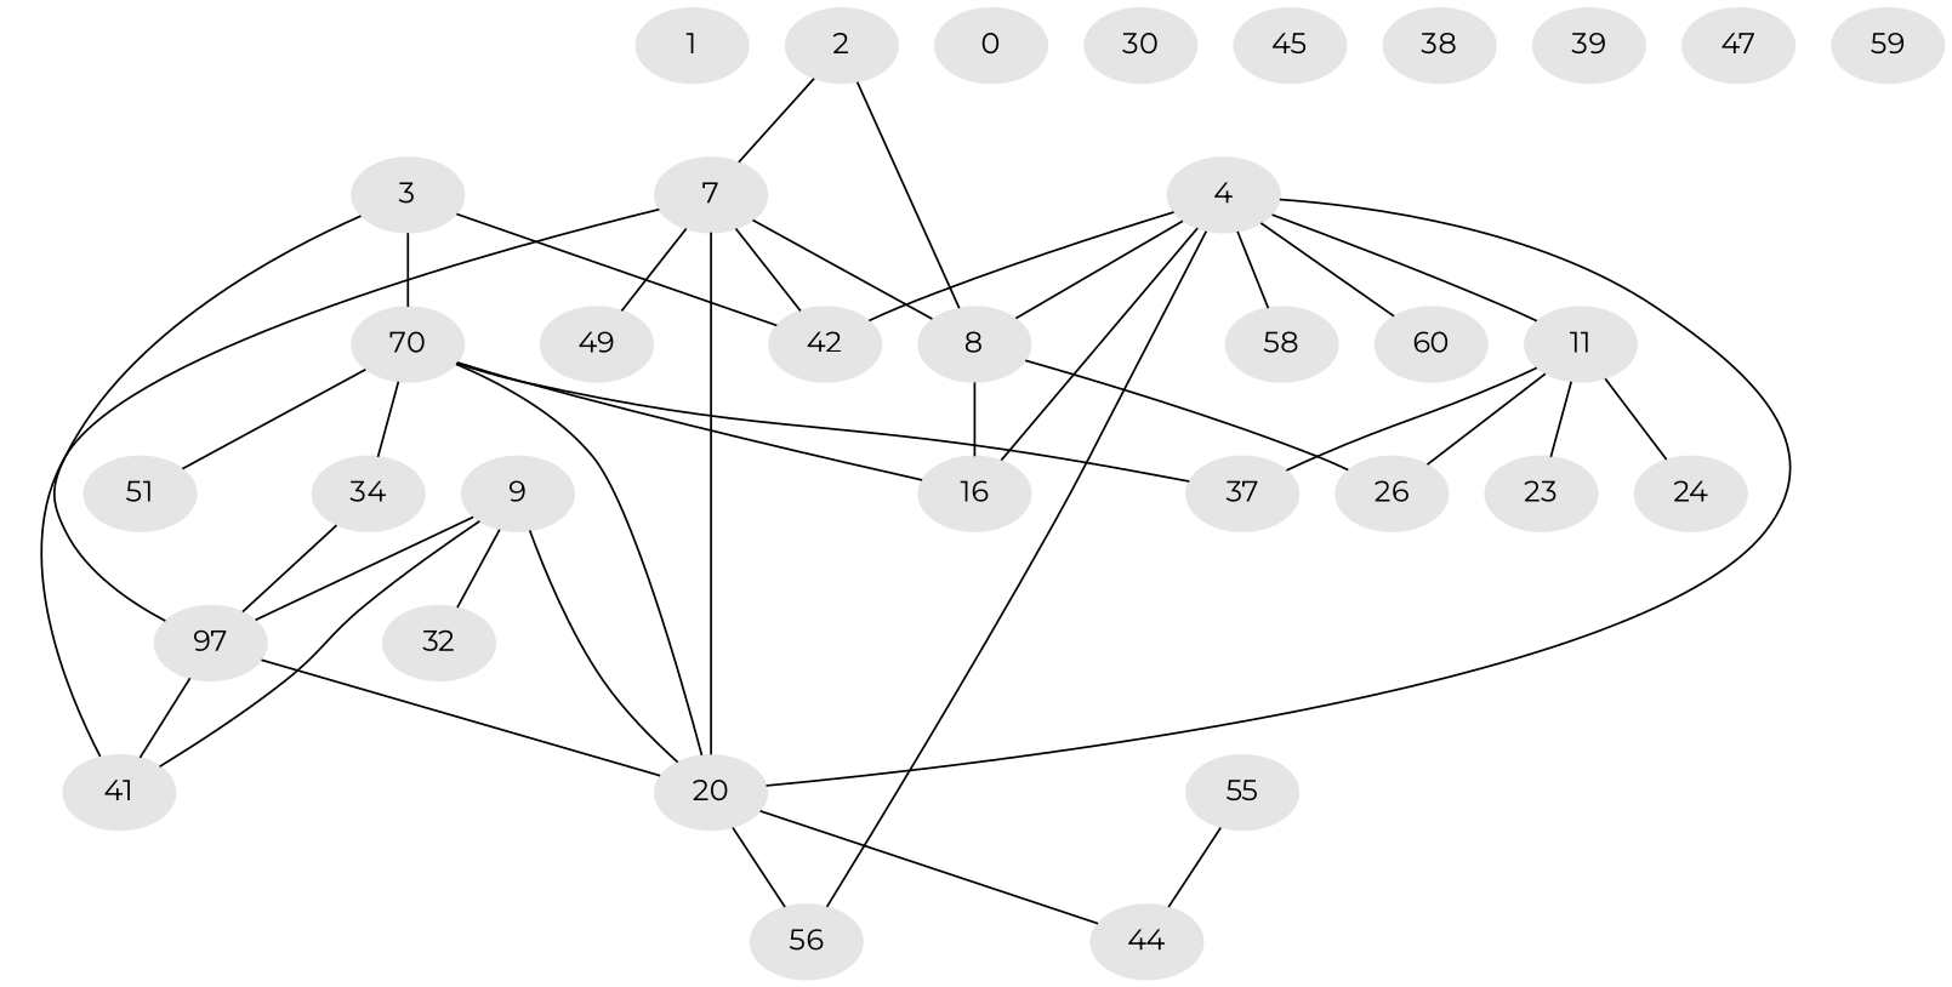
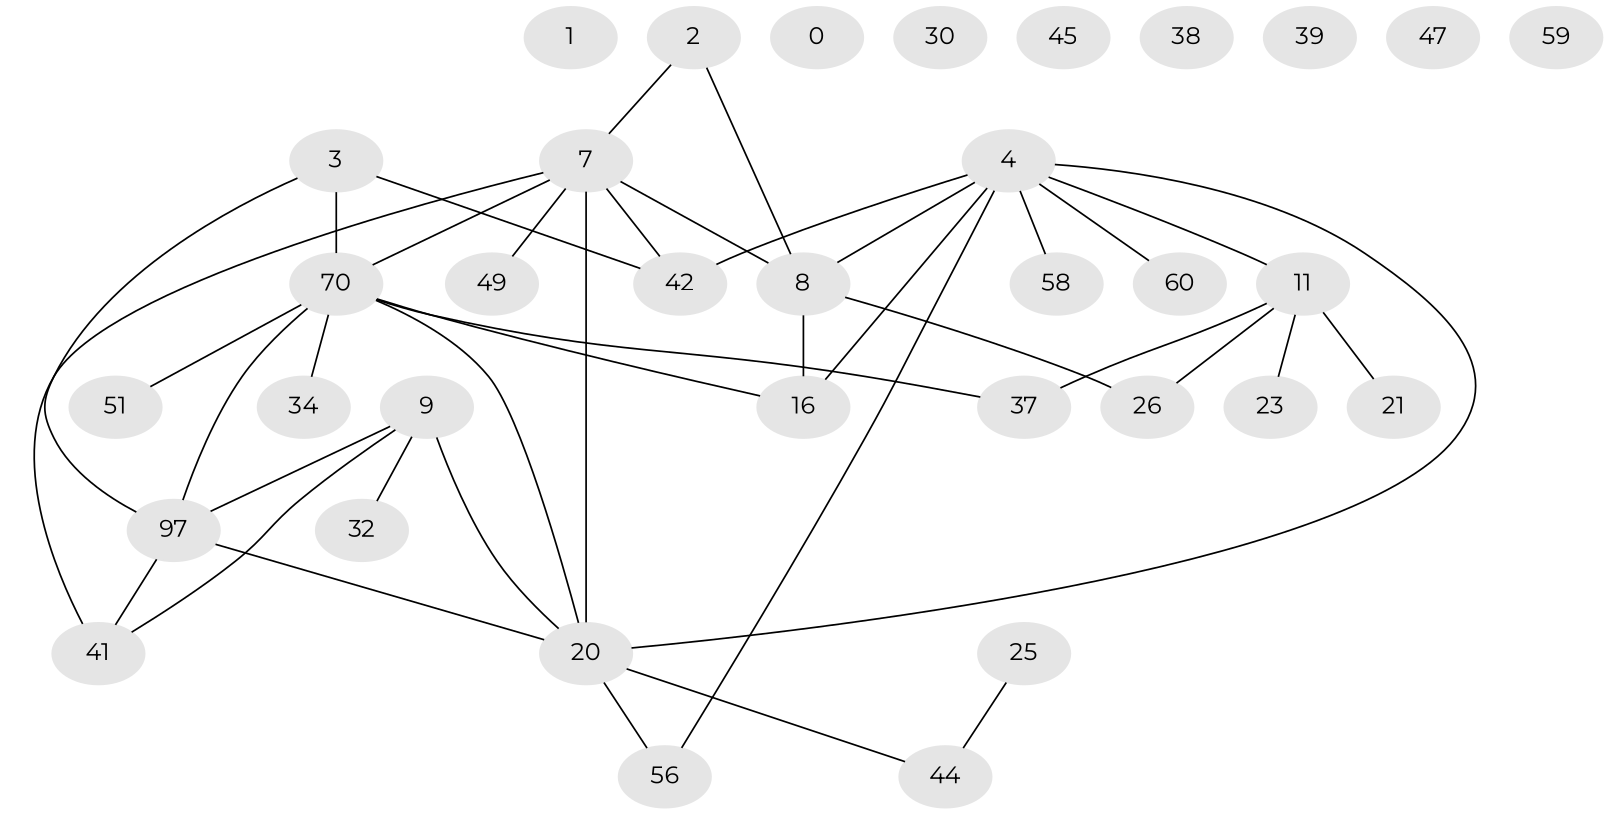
  graph {
    fontname=Montserrat
    node [color=gray90 fontname=Montserrat style=filled]
    edge [fontname=Montserrat]
    1
    2 [super="+14+28"]
    7 [super="+29+45+46+50"]
    8 [super="+27+43+68"]
    n5 [label=70 super="+12+15+24+69"]
    20 [super="+22+40+55+65+70"]
    42 [super="+61"]
    41
    49
    16
    26 [super="+60"]
    3 [super="+13+48"]
    n13 [label=97 super="+36+67"]
    34
    37
    51
    4 [super="+18+19+64"]
    11 [super="+31"]
    56
    58
    n21 [label=60]
-   21 [label=24]
+   21
    23
    44
    n25 [label=0 super="+33"]
    9 [super="+52+57"]
    32
-   25 [super="+53" label=55]
+   25 [super="+53"]
    30
    n30 [label=45]
    38 [super="+62+63"]
    39
    47
    59
    2 -- 7
    2 -- 8
    7 -- 8
+   7 -- n5
    7 -- 20 [weight=3]
    7 -- 42
    7 -- 41 [weight=2]
    7 -- 49
    8 -- 16
    8 -- 26
    n5 -- 20
    n5 -- 16
-   34 -- n13 [weight=2]
+   n5 -- n13 [weight=2]
    n5 -- 34
    n5 -- 37
    n5 -- 51
    20 -- 56
    20 -- 44
    3 -- n5
    3 -- 42
    3 -- n13
    n13 -- 20 [weight=2]
    n13 -- 41
    4 -- 8
    4 -- 20
    4 -- 42 [weight=2]
    4 -- 16
    4 -- 11
    4 -- 56
    4 -- 58
    4 -- n21 [weight=2]
    11 -- 26
    11 -- 37
    11 -- 21
    11 -- 23
    9 -- 20
    9 -- 41
    9 -- n13
    9 -- 32
    25 -- 44
  }
